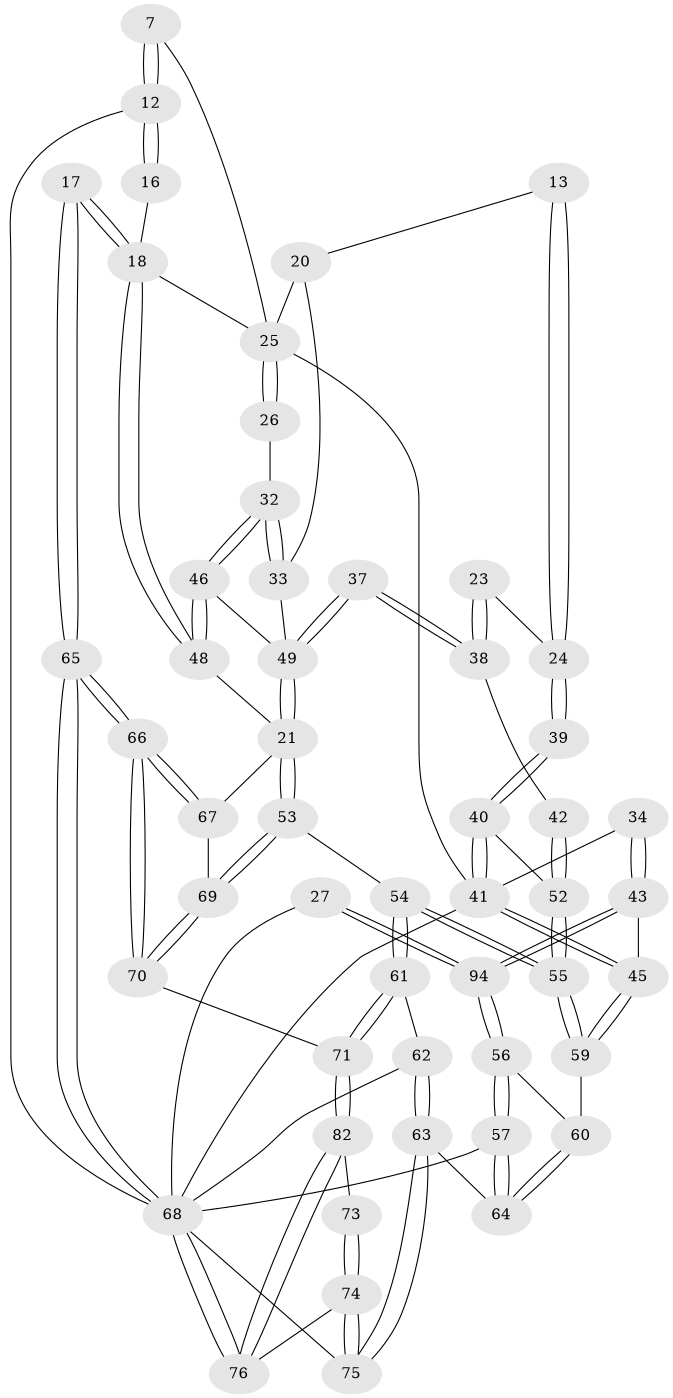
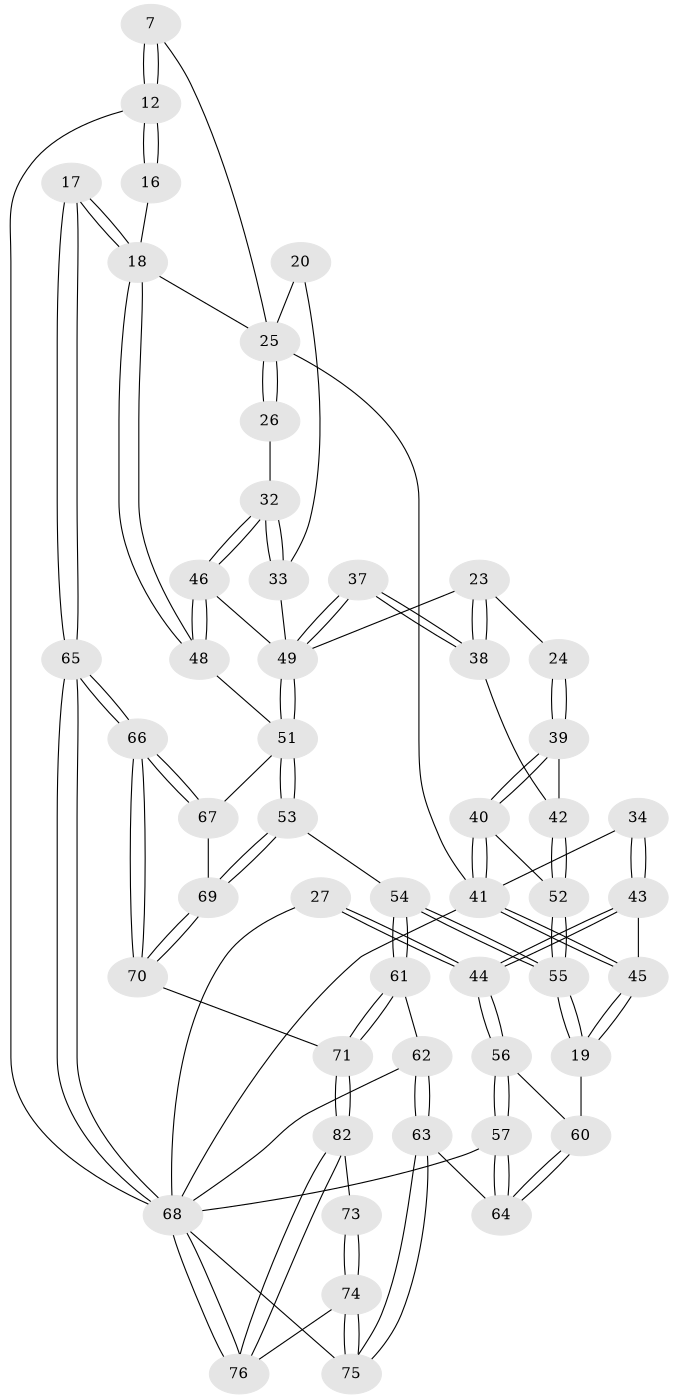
  graph {
    node [color=gray90 style=filled]
    7 [super="+1"]
    12 [super="+3"]
    25 [super="+19"]
    16
    68 [super="+58"]
    41 [super="+30+14+15+5+6"]
    26
    18
    75
    76
-   13 [super="+11"]
    20 [super="+10"]
    24
    33 [super="+21"]
    39
    45
    17
    65
    48
    66
-   51 [super="+50" label=21]
+   51 [super="+50"]
    49 [super="+47+36"]
    23
    38
    42
    40
    32
    46
    27
-   44 [label=94]
+   44
    56
    34 [super="+31"]
    43
    37
    52
    55
-   59
+   59 [label=19]
    57
    60
    53
    67
    54
    69
    61
    70
    62
    71
    64
    63
    n50 [label=82]
    73
    74
    7 -- 12 [weight=2]
    7 -- 12
    7 -- 25
    12 -- 16 [weight=2]
    12 -- 16
    12 -- 68 [weight=2]
    25 -- 41 [weight=2]
    25 -- 26 [weight=2]
    25 -- 26
    16 -- 18
    68 -- 75
    68 -- 76
    68 -- 76
    41 -- 68
    41 -- 45
    41 -- 45
    26 -- 32
    18 -- 25
    18 -- 48
    18 -- 48
-   13 -- 20
-   13 -- 24
-   13 -- 24
    20 -- 25 [weight=2]
    20 -- 33
    24 -- 39
    24 -- 39
    33 -- 49 [weight=2]
+   39 -- 42
    39 -- 40
    39 -- 40
    45 -- 59
    45 -- 59
    17 -- 18
    17 -- 18
    17 -- 65
    17 -- 65
    65 -- 68
    65 -- 68
    65 -- 66
    65 -- 66
    48 -- 51
    66 -- 67
    66 -- 67
    66 -- 70
    66 -- 70
    51 -- 53
    51 -- 53
    51 -- 67
    49 -- 51
    49 -- 51
    23 -- 24
+   23 -- 49
    23 -- 38
    23 -- 38
    38 -- 42
    42 -- 52
    42 -- 52
    40 -- 41
    40 -- 41
    40 -- 52
    32 -- 33
    32 -- 33
    32 -- 46
    32 -- 46
    46 -- 48
    46 -- 48
    46 -- 49
    27 -- 68
    27 -- 44
    27 -- 44
    44 -- 56
    44 -- 56
    56 -- 57
    56 -- 57
    56 -- 60
    34 -- 41
    34 -- 43
    34 -- 43
    43 -- 45
    43 -- 44
    43 -- 44
    37 -- 49 [weight=2]
    37 -- 49
    37 -- 38
    37 -- 38
    52 -- 55
    52 -- 55
    55 -- 59
    55 -- 59
    59 -- 60
    57 -- 68
    57 -- 64
    57 -- 64
    60 -- 64
    60 -- 64
    53 -- 54
    53 -- 69
    53 -- 69
    67 -- 69
    54 -- 55
    54 -- 55
    54 -- 61
    54 -- 61
    69 -- 70
    69 -- 70
    61 -- 62
    61 -- 71
    61 -- 71
    70 -- 71
    62 -- 68
    62 -- 63
    62 -- 63
    71 -- n50
    71 -- n50
    63 -- 75
    63 -- 75
    63 -- 64
    n50 -- 76
    n50 -- 76
    n50 -- 73
    73 -- 74
    73 -- 74
    74 -- 75
    74 -- 75
    74 -- 76
  }
